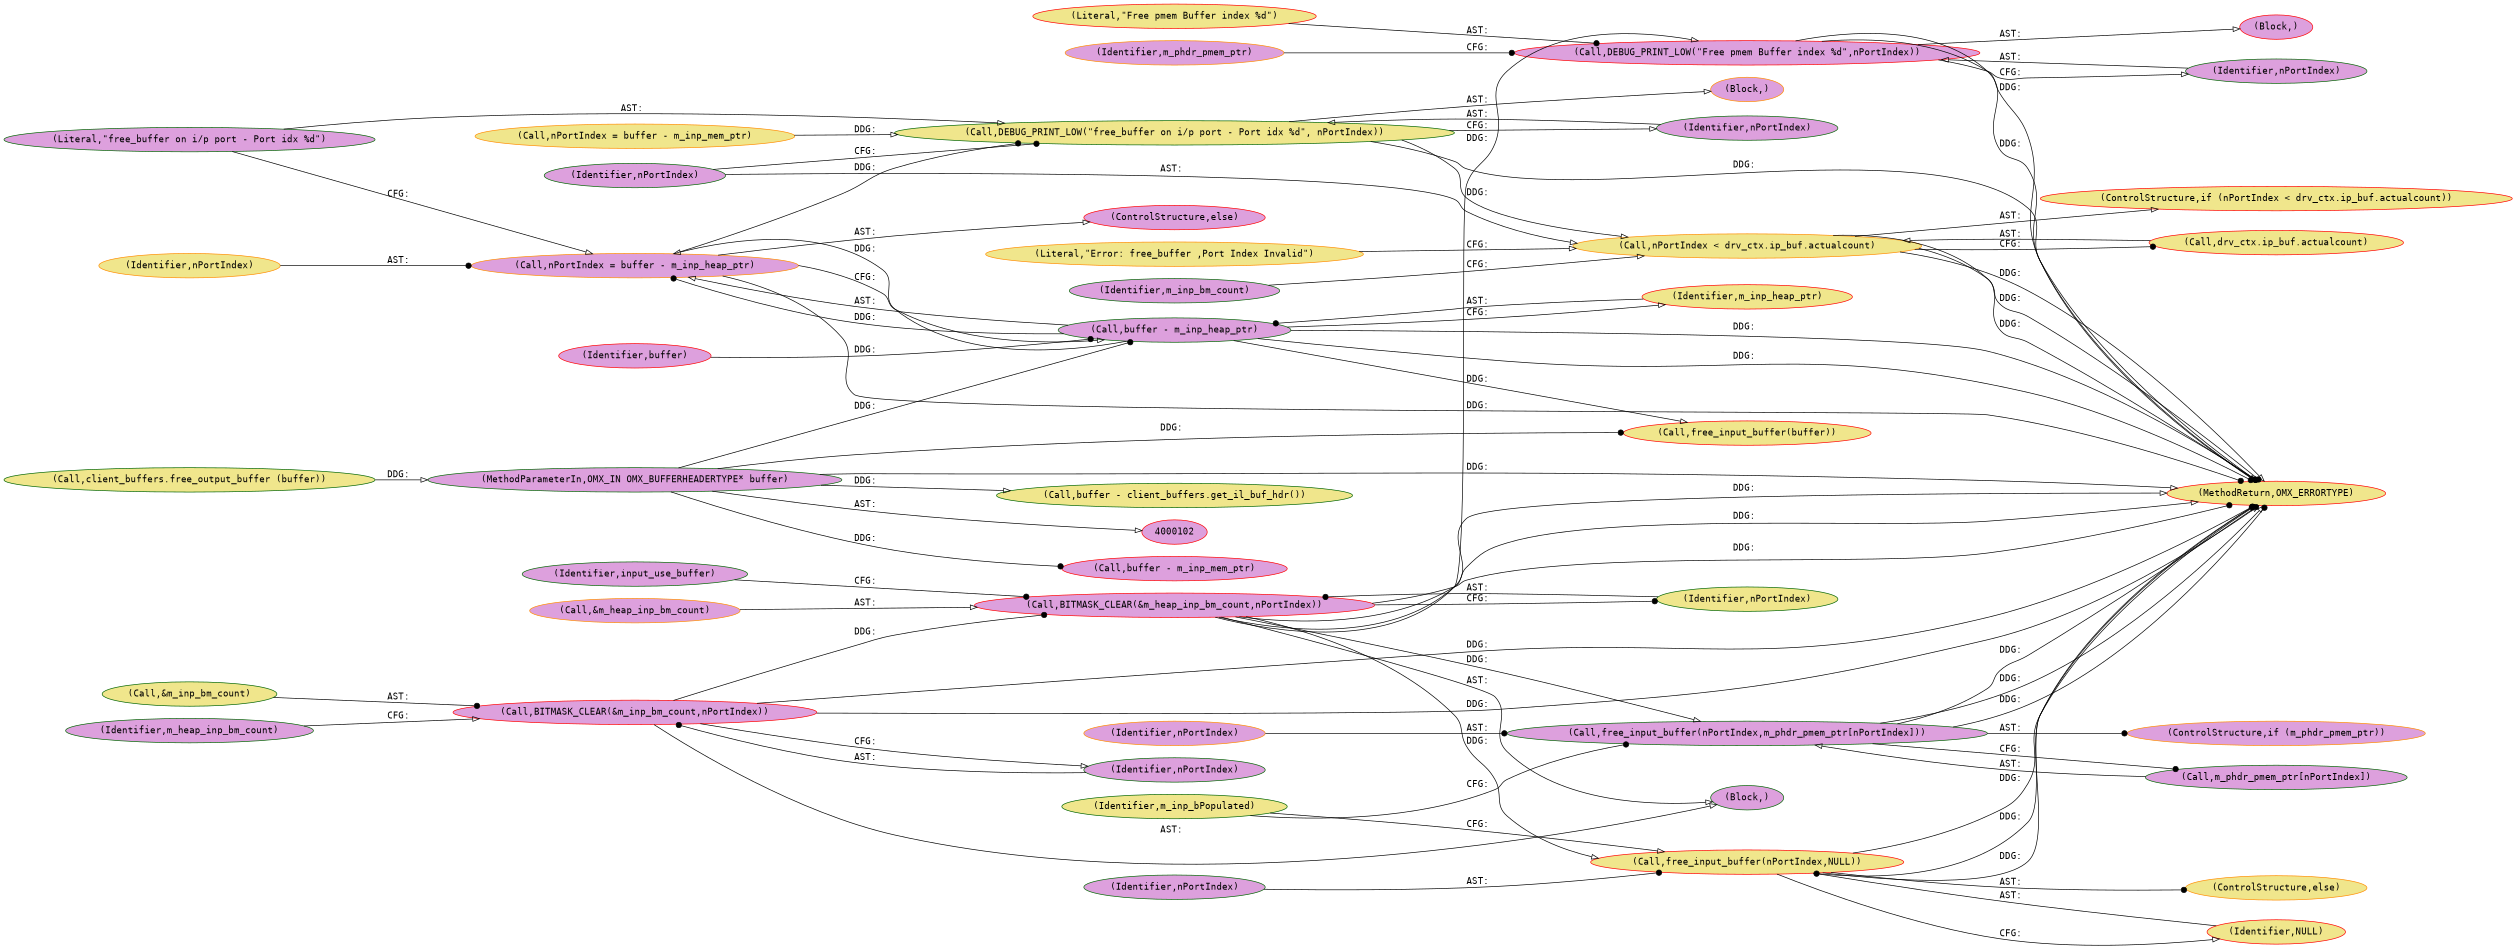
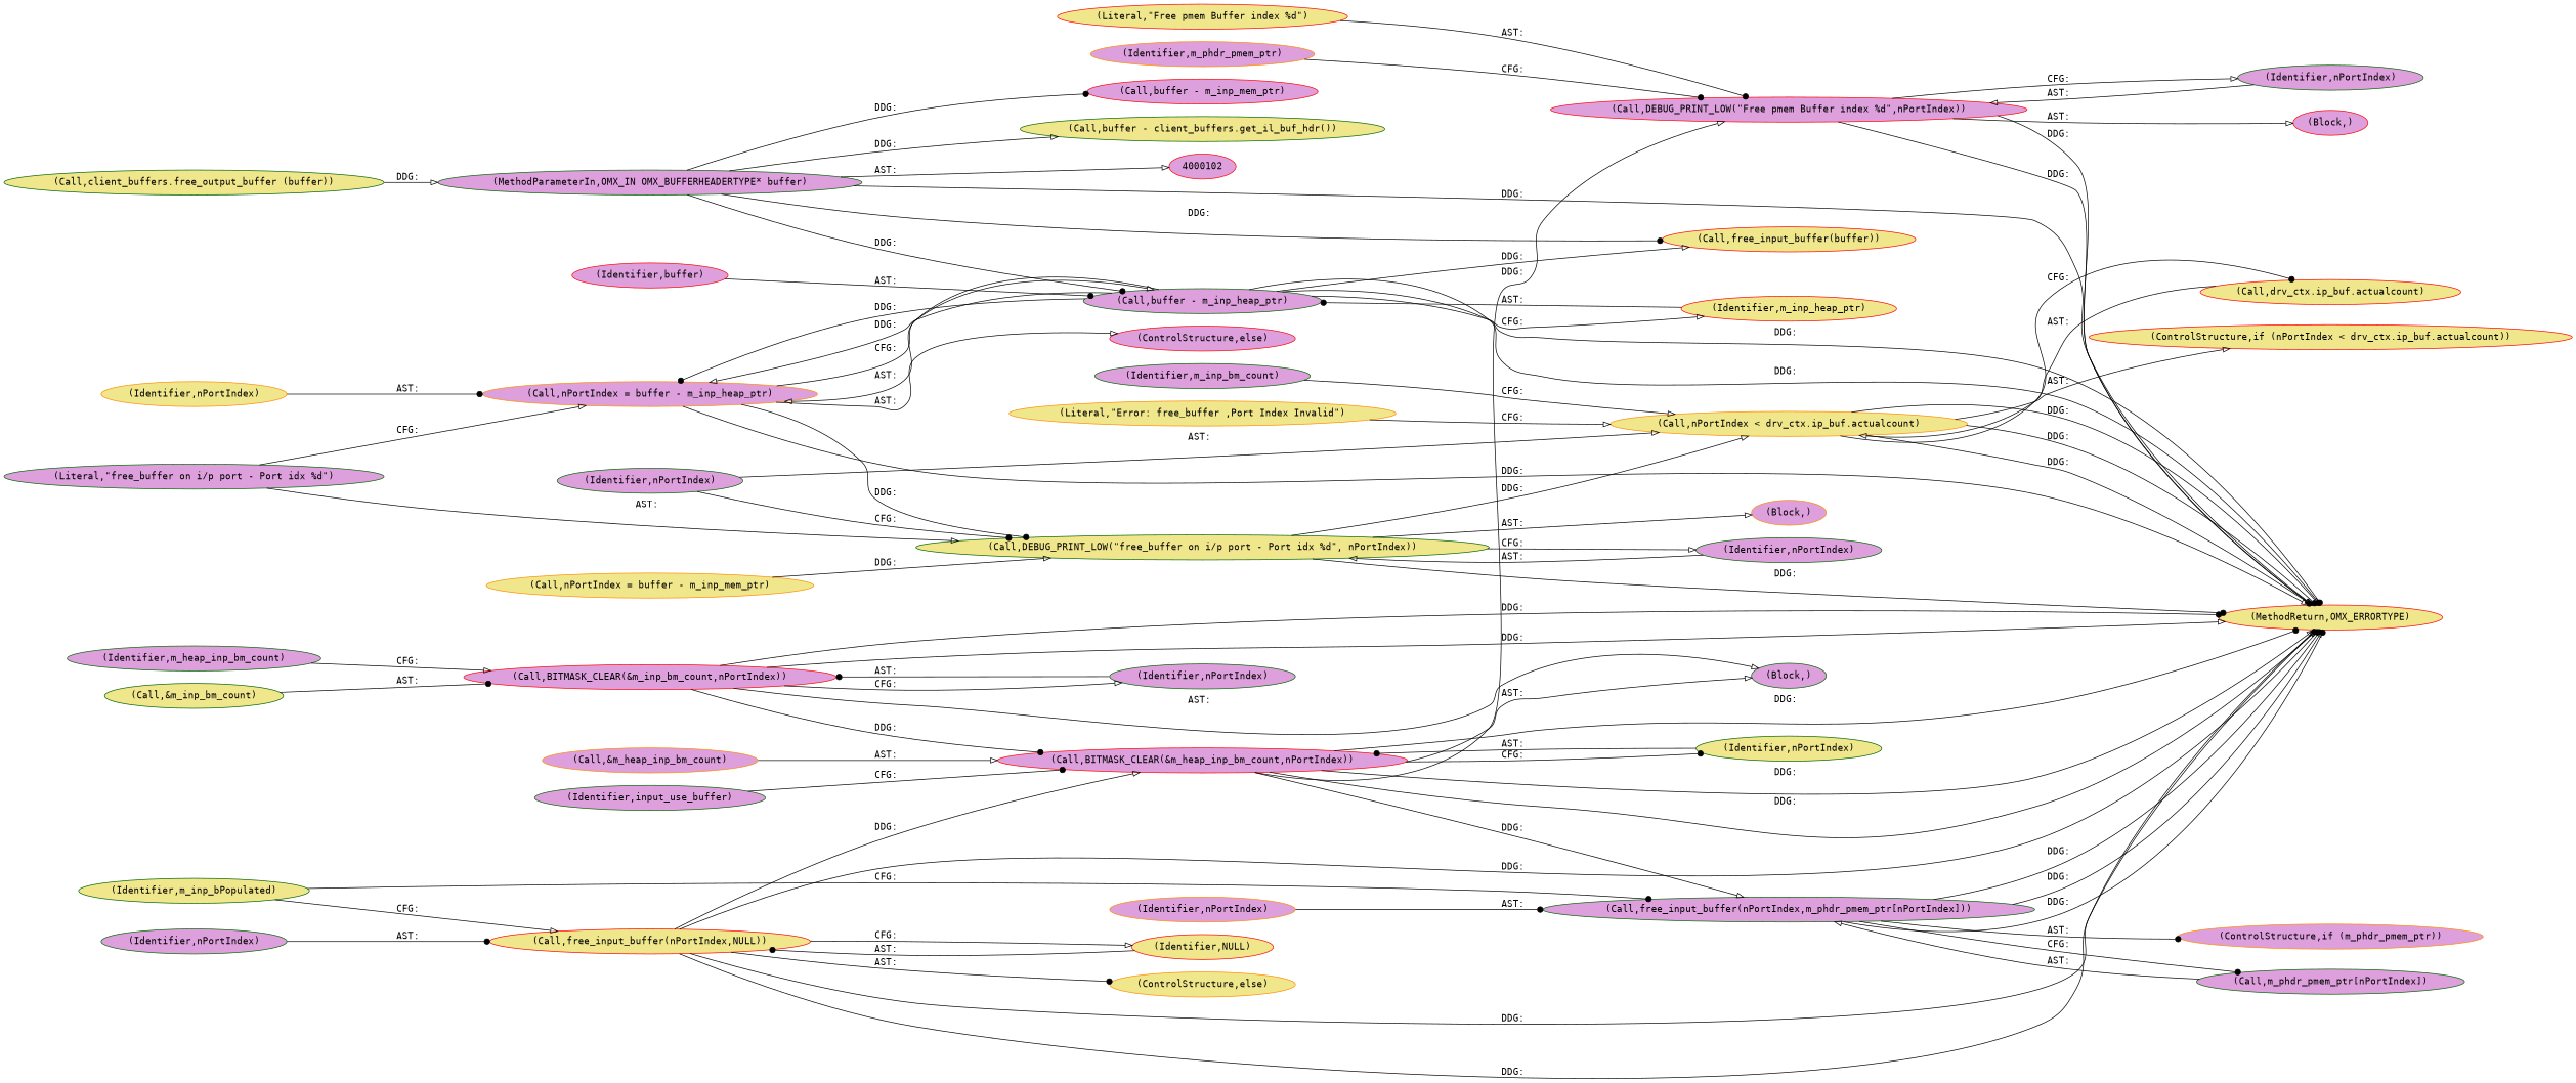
  digraph {
    fontname="DejaVu Sans Mono"
    rankdir=LR
    node [color=darkgreen fillcolor=plum fontname="DejaVu Sans Mono" style=filled]
    edge [arrowhead=onormal fontname="DejaVu Sans Mono"]
    n1 [color=darkorange label="(Call,nPortIndex = buffer - m_inp_heap_ptr)"]
    n2 [label="(Call,buffer - m_inp_heap_ptr)"]
    n3 [fillcolor=khaki label="(Call,DEBUG_PRINT_LOW(\"free_buffer on i/p port - Port idx %d\", nPortIndex))"]
    n4 [color=red fillcolor=khaki label="(MethodReturn,OMX_ERRORTYPE)"]
    n5 [color=red label="(ControlStructure,else)"]
    n6 [color=red fillcolor=khaki label="(Call,free_input_buffer(buffer))"]
    n7 [color=red fillcolor=khaki label="(Identifier,m_inp_heap_ptr)"]
    n8 [color=darkorange fillcolor=khaki label="(Call,nPortIndex < drv_ctx.ip_buf.actualcount)"]
    n9 [color=darkorange label="(Block,)"]
    n10 [label="(Identifier,nPortIndex)"]
    n11 [label="(MethodParameterIn,OMX_IN OMX_BUFFERHEADERTYPE* buffer)"]
    n12 [color=red label="(Call,buffer - m_inp_mem_ptr)"]
    n13 [fillcolor=khaki label="(Call,buffer - client_buffers.get_il_buf_hdr())"]
    n14 [color=red label=4000102]
    n15 [fillcolor=khaki label="(Call,client_buffers.free_output_buffer (buffer))"]
    n16 [color=red fillcolor=khaki label="(ControlStructure,if (nPortIndex < drv_ctx.ip_buf.actualcount))"]
    n17 [color=red fillcolor=khaki label="(Call,drv_ctx.ip_buf.actualcount)"]
    n18 [color=red label="(Call,BITMASK_CLEAR(&m_inp_bm_count,nPortIndex))"]
    n19 [color=red label="(Call,BITMASK_CLEAR(&m_heap_inp_bm_count,nPortIndex))"]
    n20 [label="(Identifier,nPortIndex)"]
    n21 [label="(Block,)"]
    n22 [color=red label="(Call,DEBUG_PRINT_LOW(\"Free pmem Buffer index %d\",nPortIndex))"]
    n23 [label="(Call,free_input_buffer(nPortIndex,m_phdr_pmem_ptr[nPortIndex]))"]
    n24 [color=red fillcolor=khaki label="(Call,free_input_buffer(nPortIndex,NULL))"]
    n25 [fillcolor=khaki label="(Identifier,nPortIndex)"]
    n26 [color=red label="(Block,)"]
    n27 [label="(Identifier,nPortIndex)"]
    n28 [color=darkorange label="(ControlStructure,if (m_phdr_pmem_ptr))"]
    n29 [label="(Call,m_phdr_pmem_ptr[nPortIndex])"]
    n30 [color=red fillcolor=khaki label="(Identifier,NULL)"]
    n31 [color=darkorange fillcolor=khaki label="(ControlStructure,else)"]
    n32 [fillcolor=khaki label="(Call,&m_inp_bm_count)"]
    n33 [color=darkorange fillcolor=khaki label="(Literal,\"Error: free_buffer ,Port Index Invalid\")"]
    n34 [color=red fillcolor=khaki label="(Literal,\"Free pmem Buffer index %d\")"]
    n35 [label="(Identifier,m_inp_bm_count)"]
    n36 [label="(Literal,\"free_buffer on i/p port - Port idx %d\")"]
    n37 [color=darkorange label="(Call,&m_heap_inp_bm_count)"]
    n38 [color=darkorange label="(Identifier,m_phdr_pmem_ptr)"]
    n39 [color=darkorange fillcolor=khaki label="(Call,nPortIndex = buffer - m_inp_mem_ptr)"]
    n40 [label="(Identifier,nPortIndex)"]
    n41 [label="(Identifier,m_heap_inp_bm_count)"]
    n42 [color=red label="(Identifier,buffer)"]
    n43 [fillcolor=khaki label="(Identifier,m_inp_bPopulated)"]
    n44 [label="(Identifier,input_use_buffer)"]
    n45 [label="(Identifier,nPortIndex)"]
    n46 [color=darkorange label="(Identifier,nPortIndex)"]
    n47 [color=darkorange fillcolor=khaki label="(Identifier,nPortIndex)"]
    n1 -> n2 [label="CFG: "]
    n1 -> n3 [arrowhead=dot label="DDG: "]
-   n1 -> n4 [arrowhead=dot label="DDG: "]
+   n1 -> n4 [label="DDG: "]
    n1 -> n5 [label="AST: "]
    n2 -> n1 [label="AST: "]
    n2 -> n1 [arrowhead=dot label="DDG: "]
    n2 -> n1 [label="DDG: "]
    n2 -> n4 [arrowhead=dot label="DDG: "]
    n2 -> n4 [arrowhead=dot label="DDG: "]
    n2 -> n6 [label="DDG: "]
    n2 -> n7 [label="CFG: "]
    n3 -> n4 [arrowhead=dot label="DDG: "]
    n3 -> n8 [label="DDG: "]
    n3 -> n9 [label="AST: "]
    n3 -> n10 [label="CFG: "]
    n7 -> n2 [arrowhead=dot label="AST: "]
    n8 -> n4 [label="DDG: "]
    n8 -> n4 [arrowhead=dot label="DDG: "]
    n8 -> n4 [arrowhead=dot label="DDG: "]
    n8 -> n16 [label="AST: "]
    n8 -> n17 [arrowhead=dot label="CFG: "]
    n10 -> n3 [label="AST: "]
    n11 -> n2 [arrowhead=dot label="DDG: "]
    n11 -> n4 [label="DDG: "]
    n11 -> n6 [arrowhead=dot label="DDG: "]
    n11 -> n12 [arrowhead=dot label="DDG: "]
    n11 -> n13 [label="DDG: "]
    n11 -> n14 [label="AST: "]
    n15 -> n11 [label="DDG: "]
    n17 -> n8 [label="AST: "]
    n18 -> n4 [label="DDG: "]
    n18 -> n4 [arrowhead=dot label="DDG: "]
    n18 -> n19 [arrowhead=dot label="DDG: "]
    n18 -> n20 [label="CFG: "]
    n18 -> n21 [label="AST: "]
    n19 -> n4 [arrowhead=dot label="DDG: "]
    n19 -> n4 [label="DDG: "]
    n19 -> n4 [label="DDG: "]
    n19 -> n21 [label="AST: "]
    n19 -> n22 [label="DDG: "]
    n19 -> n23 [label="DDG: "]
-   n19 -> n24 [label="DDG: "]
+   n24 -> n19 [label="DDG: "]
    n19 -> n25 [arrowhead=dot label="CFG: "]
    n20 -> n18 [arrowhead=dot label="AST: "]
    n22 -> n4 [label="DDG: "]
    n22 -> n4 [label="DDG: "]
    n22 -> n26 [label="AST: "]
    n22 -> n27 [label="CFG: "]
    n23 -> n4 [arrowhead=dot label="DDG: "]
    n23 -> n4 [label="DDG: "]
    n23 -> n4 [arrowhead=dot label="DDG: "]
    n23 -> n28 [arrowhead=dot label="AST: "]
    n23 -> n29 [arrowhead=dot label="CFG: "]
    n24 -> n4 [arrowhead=dot label="DDG: "]
    n24 -> n4 [label="DDG: "]
    n24 -> n4 [arrowhead=dot label="DDG: "]
    n24 -> n30 [label="CFG: "]
    n24 -> n31 [arrowhead=dot label="AST: "]
    n25 -> n19 [arrowhead=dot label="AST: "]
    n27 -> n22 [label="AST: "]
    n29 -> n23 [label="AST: "]
    n30 -> n24 [arrowhead=dot label="AST: "]
    n32 -> n18 [arrowhead=dot label="AST: "]
    n33 -> n8 [label="CFG: "]
    n34 -> n22 [arrowhead=dot label="AST: "]
    n35 -> n8 [label="CFG: "]
    n36 -> n1 [label="CFG: "]
    n36 -> n3 [label="AST: "]
    n37 -> n19 [label="AST: "]
    n38 -> n22 [arrowhead=dot label="CFG: "]
    n39 -> n3 [label="DDG: "]
    n40 -> n3 [arrowhead=dot label="CFG: "]
    n40 -> n8 [label="AST: "]
    n41 -> n18 [label="CFG: "]
-   n42 -> n2 [arrowhead=dot label="DDG: "]
+   n42 -> n2 [arrowhead=dot label="AST: "]
    n43 -> n23 [arrowhead=dot label="CFG: "]
    n43 -> n24 [label="CFG: "]
    n44 -> n19 [arrowhead=dot label="CFG: "]
    n45 -> n24 [arrowhead=dot label="AST: "]
    n46 -> n23 [arrowhead=dot label="AST: "]
    n47 -> n1 [arrowhead=dot label="AST: "]
  }
